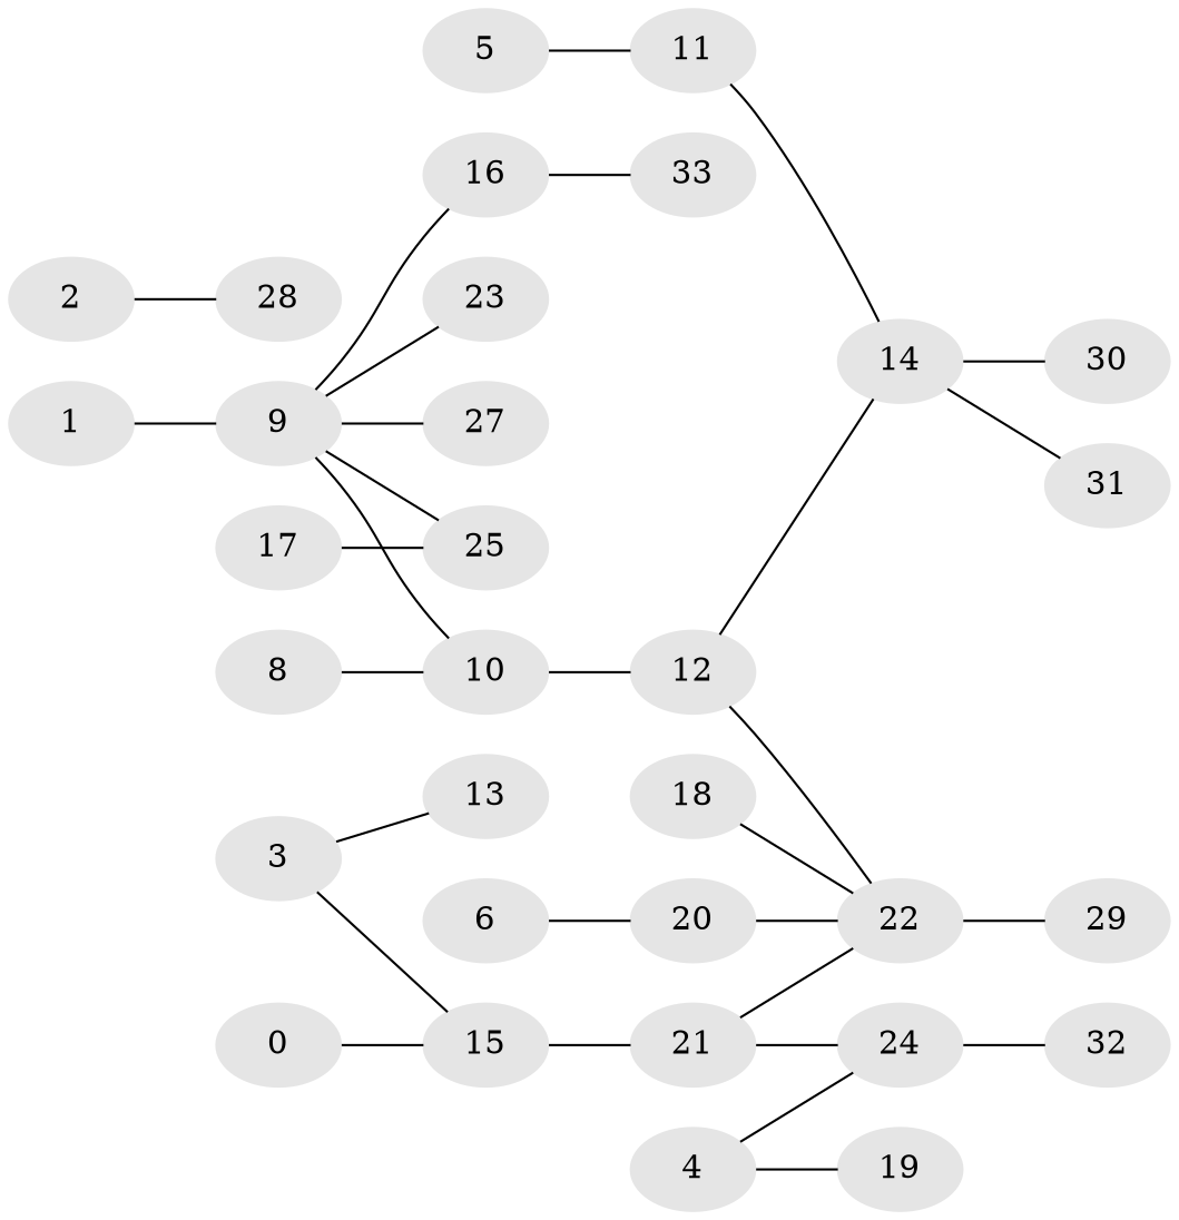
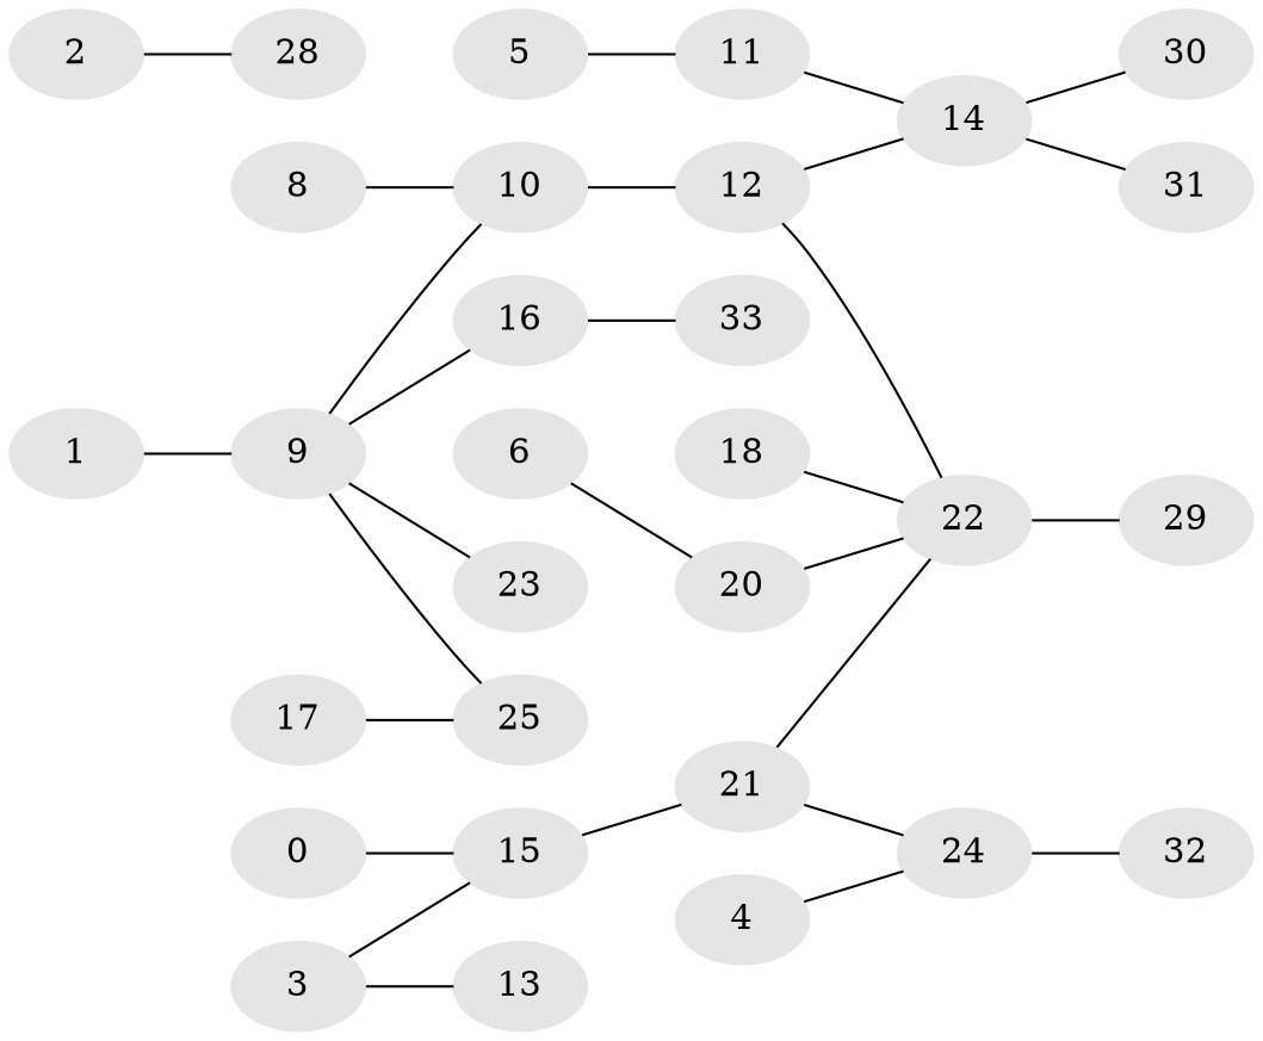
  graph {
    rankdir=LR
    node [color=gray90 style=filled]
    edge [weight=1.0]
    1
    9
    10
    16
    23
    25
-   27
    2
    28
    12
    3
    13
    15
    21
    4
-   19
    24
    32
    5
    11
    14
    6
    20
    22
    n25 [label=0]
    8
    33
    29
    30
    31
    17
    18
    1 -- 9
    9 -- 10
    9 -- 16
    9 -- 23
    9 -- 25
-   9 -- 27
    10 -- 12
    16 -- 33
    2 -- 28
    12 -- 14
    12 -- 22
    3 -- 13
    3 -- 15
    15 -- 21
    21 -- 24
    21 -- 22
-   4 -- 19
    4 -- 24
    24 -- 32
    5 -- 11
    11 -- 14
    14 -- 30
    14 -- 31
    6 -- 20
    20 -- 22
    22 -- 29
    n25 -- 15
    8 -- 10
    17 -- 25
    18 -- 22
  }
